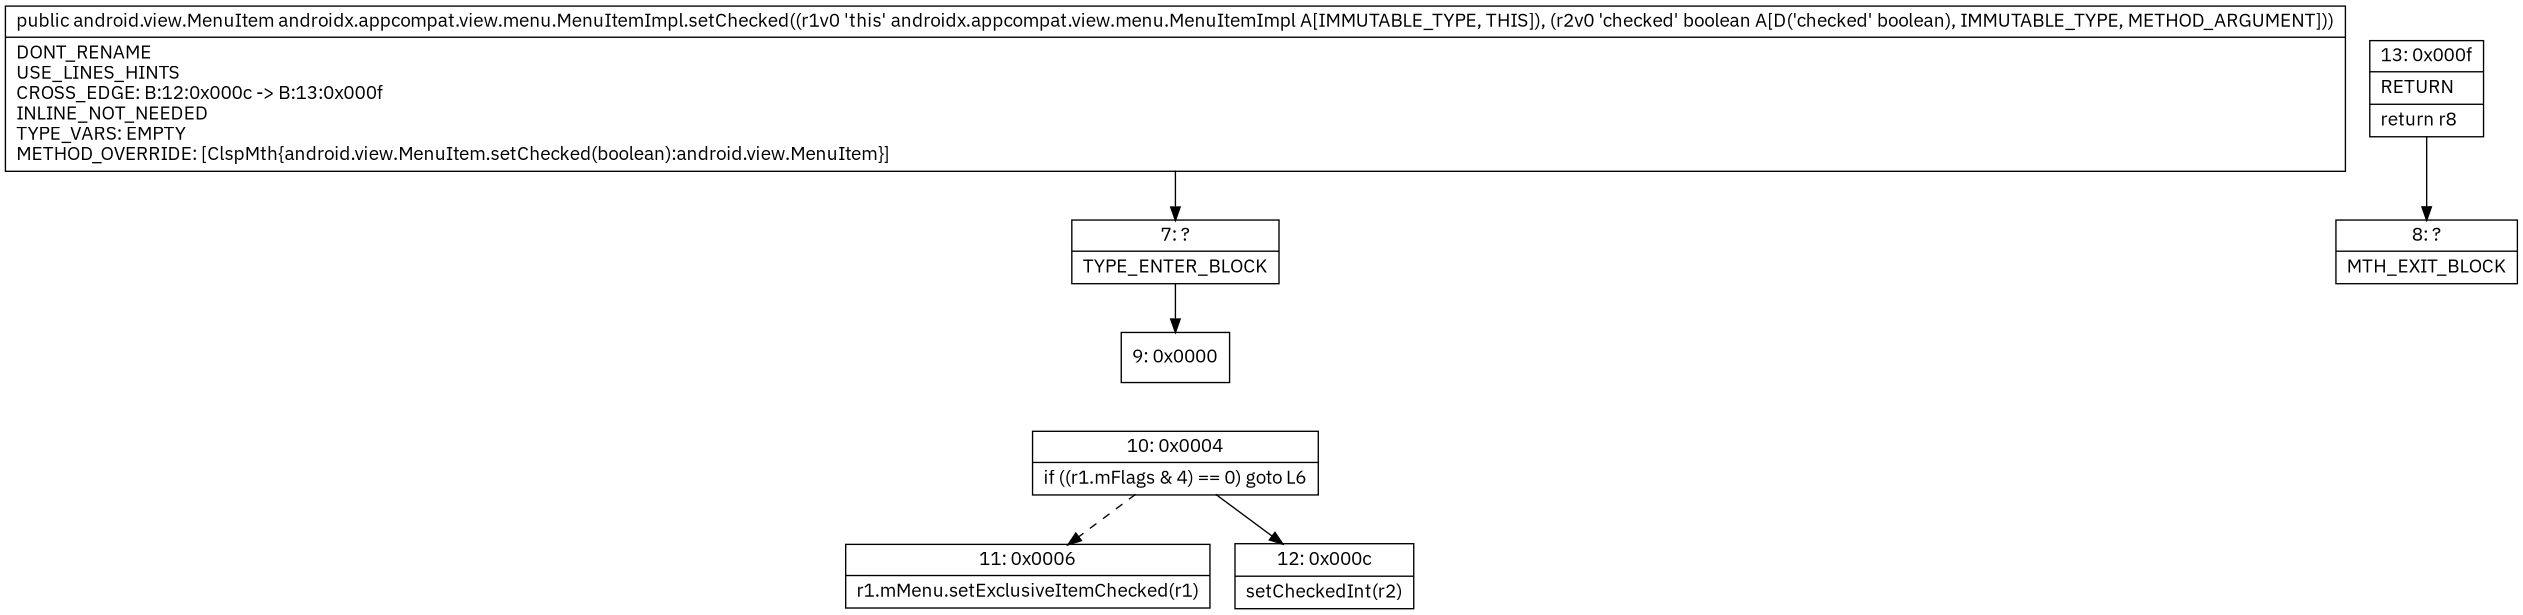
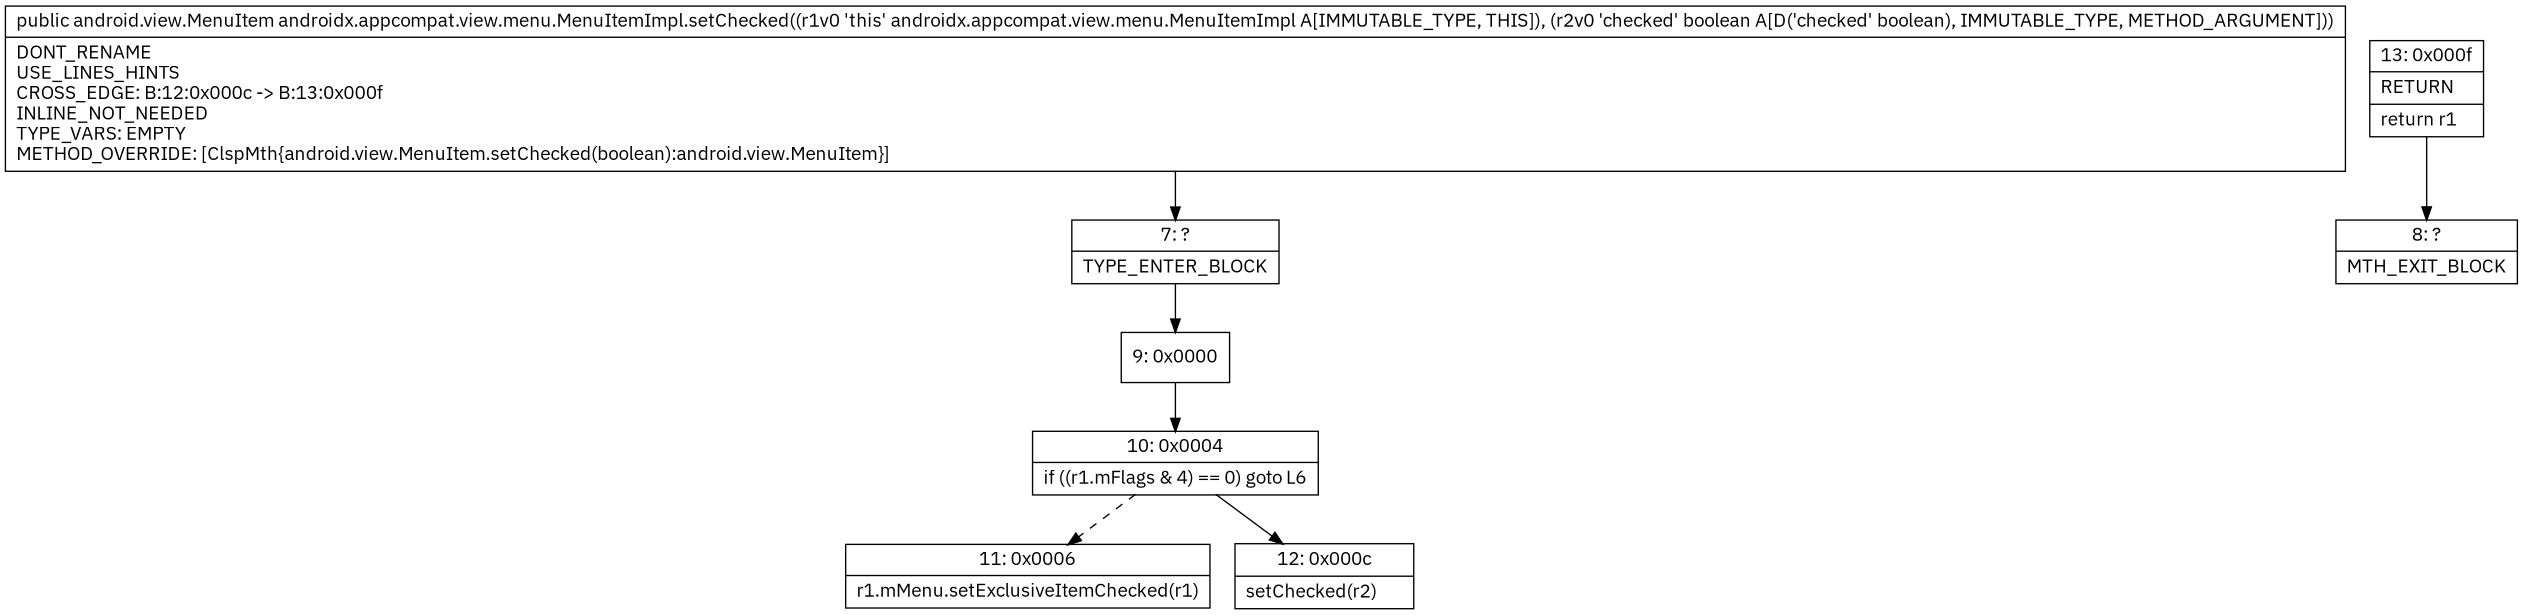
  digraph {
    fontname="IBM Plex Sans"
    node [fontname="IBM Plex Sans" shape=record]
    edge [fontname="IBM Plex Sans"]
    n1 [label="{7\:\ ?|TYPE_ENTER_BLOCK\l}"]
    n2 [label="{9\:\ 0x0000}"]
    n3 [label="{10\:\ 0x0004|if ((r1.mFlags & 4) == 0) goto L6\l}"]
    n4 [label="{11\:\ 0x0006|r1.mMenu.setExclusiveItemChecked(r1)\l}"]
-   n5 [label="{12\:\ 0x000c|setCheckedInt(r2)\l}"]
-   n6 [label="{13\:\ 0x000f|RETURN\l|return r8\l}"]
+   n5 [label="{12\:\ 0x000c|setChecked(r2)\l}"]
+   n6 [label="{13\:\ 0x000f|RETURN\l|return r1\l}"]
    n7 [label="{8\:\ ?|MTH_EXIT_BLOCK\l}"]
    n8 [label="{public android.view.MenuItem androidx.appcompat.view.menu.MenuItemImpl.setChecked((r1v0 'this' androidx.appcompat.view.menu.MenuItemImpl A[IMMUTABLE_TYPE, THIS]), (r2v0 'checked' boolean A[D('checked' boolean), IMMUTABLE_TYPE, METHOD_ARGUMENT]))  | DONT_RENAME\lUSE_LINES_HINTS\lCROSS_EDGE: B:12:0x000c \-\> B:13:0x000f\lINLINE_NOT_NEEDED\lTYPE_VARS: EMPTY\lMETHOD_OVERRIDE: [ClspMth\{android.view.MenuItem.setChecked(boolean):android.view.MenuItem\}]\l}"]
    n1 -> n2
+   n2 -> n3
    n3 -> n4 [style=dashed]
    n3 -> n5
    n6 -> n7
    n8 -> n1
  }
